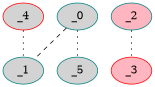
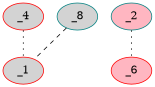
  graph {
    node [color=teal fillcolor=lightgrey style=filled]
    edge [style=dotted]
-   _0 [x=0.955692 y=2.84406]
-   _1 [x=0.555104 y=1.1178]
-   _5 [x=1.80376 y=1.9178]
+   _0 [x=0.955692 y=2.84406 label=_8]
+   _1 [color=red x=0.555104 y=1.1178]
    _2 [fillcolor=lightpink x=1.77605 y=0.151098]
-   _3 [color=red fillcolor=lightpink x=1.7875 y=3.78519]
+   _3 [color=red fillcolor=lightpink x=1.7875 y=3.78519 label=_6]
    _4 [color=red x=0.712491 y=2.21421]
    _0 -- _1 [style=dashed]
-   _0 -- _5
    _2 -- _3
    _4 -- _1
  }
